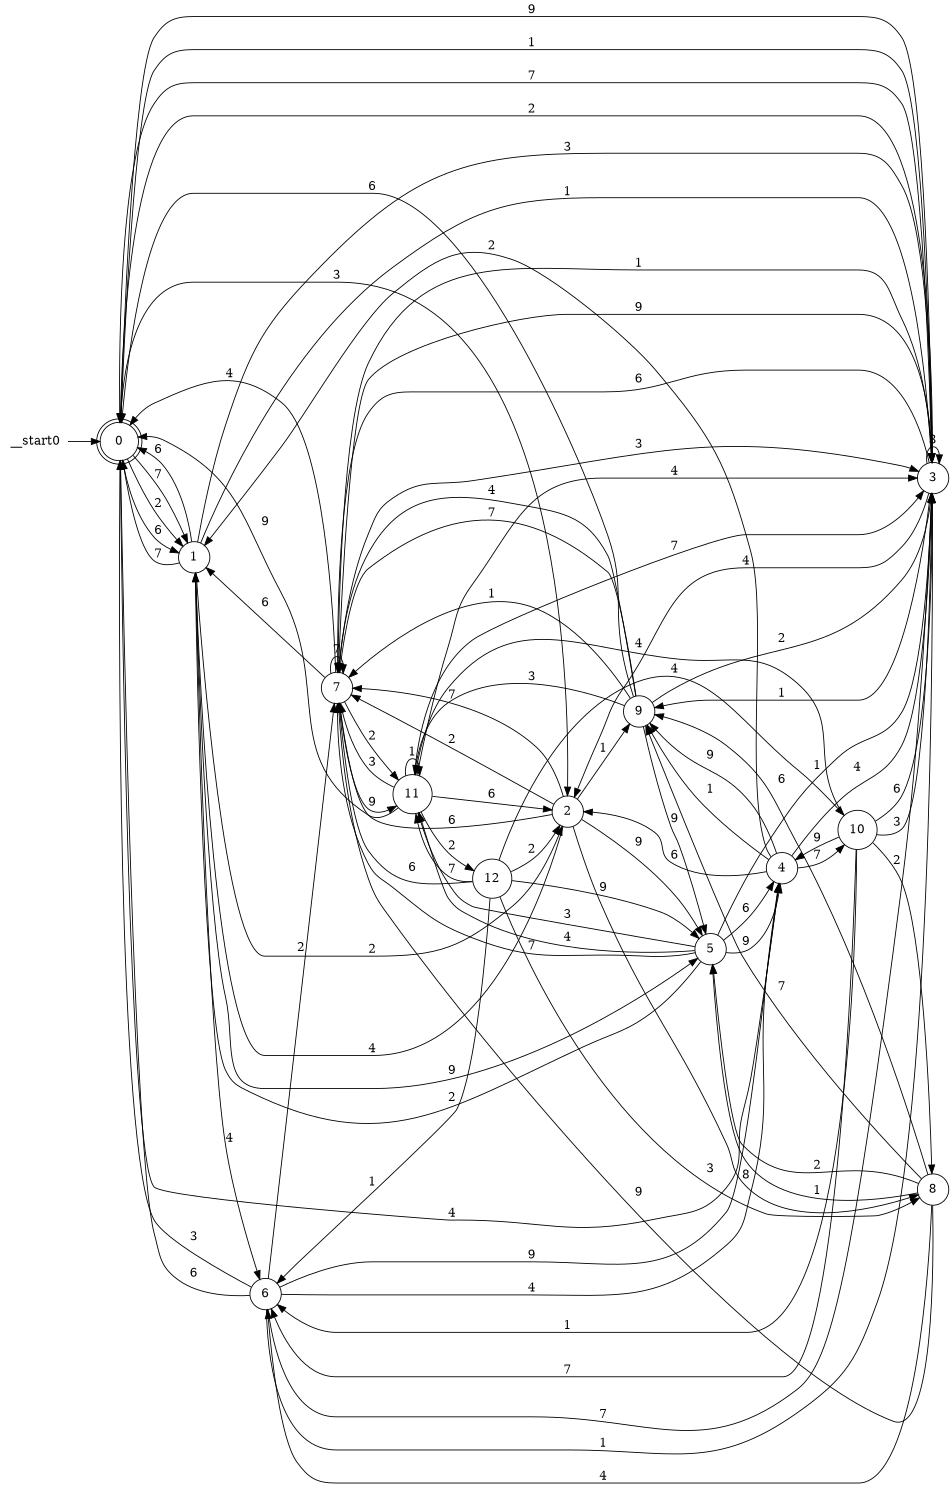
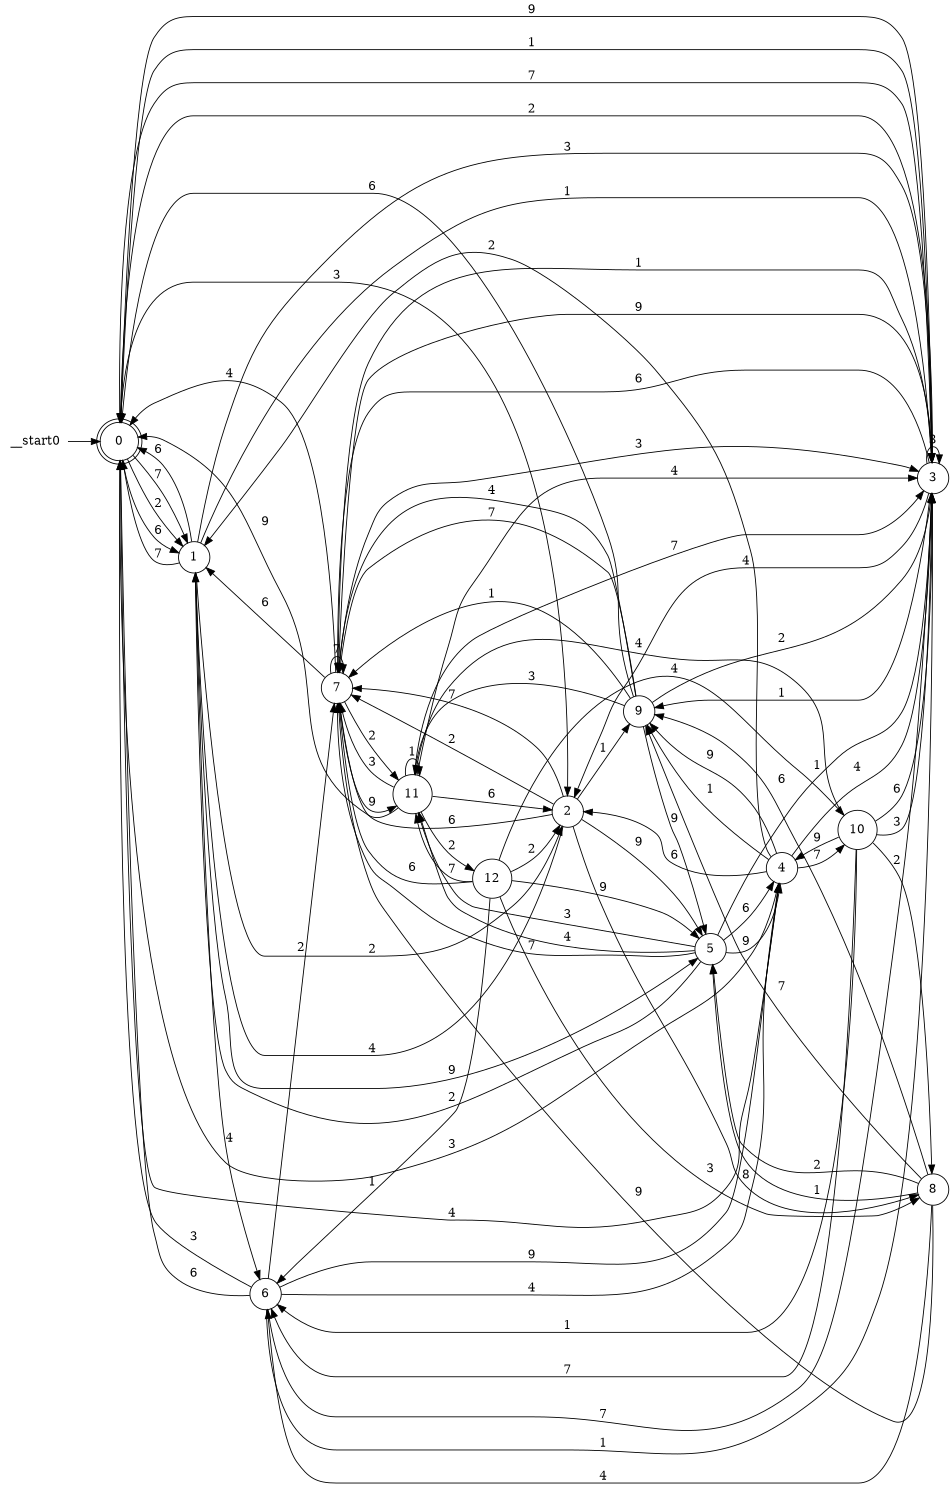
  digraph {
    rankdir=LR
    node [shape=circle]
    n1 [label=0 shape=doublecircle]
    n2 [label=1]
    n3 [label=2]
    n4 [label=3]
    n5 [label=4]
    n6 [label=5]
    n7 [label=6]
    n8 [label=7]
    n9 [label=8]
    n10 [label=9]
    n11 [label=10]
    n12 [label=11]
    n13 [label=12]
    __start0 [height=0 shape=none width=0]
    n1 -> n2 [label=7]
    n1 -> n2 [label=2]
    n1 -> n2 [label=6]
    n1 -> n3 [label=3]
    n1 -> n4 [label=9]
    n1 -> n4 [label=1]
    n1 -> n5 [label=4]
    n2 -> n1 [label=7]
    n2 -> n1 [label=6]
    n2 -> n3 [label=2]
    n2 -> n4 [label=3]
    n2 -> n4 [label=1]
    n2 -> n6 [label=9]
    n2 -> n7 [label=4]
    n3 -> n2 [label=4]
    n3 -> n6 [label=9]
    n3 -> n8 [label=7]
    n3 -> n8 [label=2]
    n3 -> n8 [label=6]
    n3 -> n9 [label=8]
    n3 -> n10 [label=1]
    n4 -> n1 [label=7]
    n4 -> n1 [label=2]
    n4 -> n3 [label=4]
    n4 -> n4 [label=3]
    n4 -> n8 [label=9]
    n4 -> n8 [label=6]
    n4 -> n10 [label=1]
+   n5 -> n1 [label=3]
    n5 -> n2 [label=2]
    n5 -> n3 [label=6]
    n5 -> n4 [label=4]
    n5 -> n10 [label=9]
    n5 -> n10 [label=1]
    n5 -> n11 [label=7]
    n6 -> n2 [label=2]
    n6 -> n4 [label=1]
    n6 -> n5 [label=9]
    n6 -> n5 [label=6]
    n6 -> n8 [label=7]
    n6 -> n12 [label=3]
    n6 -> n12 [label=4]
    n7 -> n1 [label=3]
    n7 -> n1 [label=6]
    n7 -> n4 [label=7]
    n7 -> n4 [label=1]
    n7 -> n5 [label=9]
    n7 -> n5 [label=4]
    n7 -> n8 [label=2]
    n8 -> n1 [label=4]
    n8 -> n2 [label=6]
    n8 -> n4 [label=3]
    n8 -> n4 [label=1]
    n8 -> n8 [label=7]
    n8 -> n12 [label=9]
    n8 -> n12 [label=2]
    n9 -> n6 [label=2]
    n9 -> n6 [label=1]
    n9 -> n7 [label=4]
    n9 -> n8 [label=9]
    n9 -> n10 [label=7]
    n9 -> n10 [label=6]
    n10 -> n1 [label=6]
    n10 -> n4 [label=2]
    n10 -> n6 [label=9]
    n10 -> n8 [label=7]
    n10 -> n8 [label=1]
    n10 -> n8 [label=4]
    n10 -> n12 [label=3]
    n11 -> n4 [label=3]
    n11 -> n4 [label=6]
    n11 -> n5 [label=9]
    n11 -> n7 [label=7]
    n11 -> n7 [label=1]
    n11 -> n9 [label=2]
    n11 -> n12 [label=4]
    n12 -> n1 [label=9]
    n12 -> n3 [label=6]
    n12 -> n4 [label=7]
    n12 -> n4 [label=4]
    n12 -> n8 [label=3]
    n12 -> n12 [label=1]
    n12 -> n13 [label=2]
    n13 -> n3 [label=2]
    n13 -> n6 [label=9]
    n13 -> n7 [label=1]
    n13 -> n8 [label=6]
    n13 -> n9 [label=3]
    n13 -> n11 [label=4]
    n13 -> n12 [label=7]
    __start0 -> n1
  }
